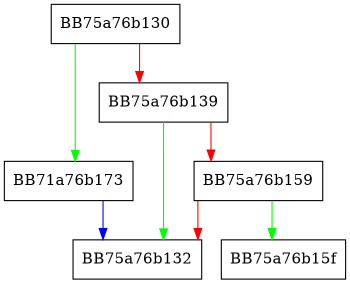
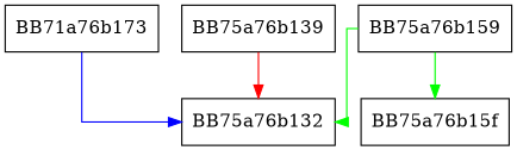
  digraph {
    splines=ortho
    node [shape=box]
    edge [color=green]
    n1 [label=BB71a76b173]
-   BB75a76b130
    BB75a76b139
    n4 [label=BB75a76b132]
    BB75a76b159
    BB75a76b15f
    n1 -> n4 [color=blue]
-   BB75a76b130 -> n1
-   BB75a76b130 -> BB75a76b139 [color=red]
-   BB75a76b139 -> n4
-   BB75a76b139 -> BB75a76b159 [color=red]
-   BB75a76b159 -> n4 [color=red]
+   BB75a76b139 -> n4 [color=red]
+   BB75a76b159 -> n4
    BB75a76b159 -> BB75a76b15f
  }
